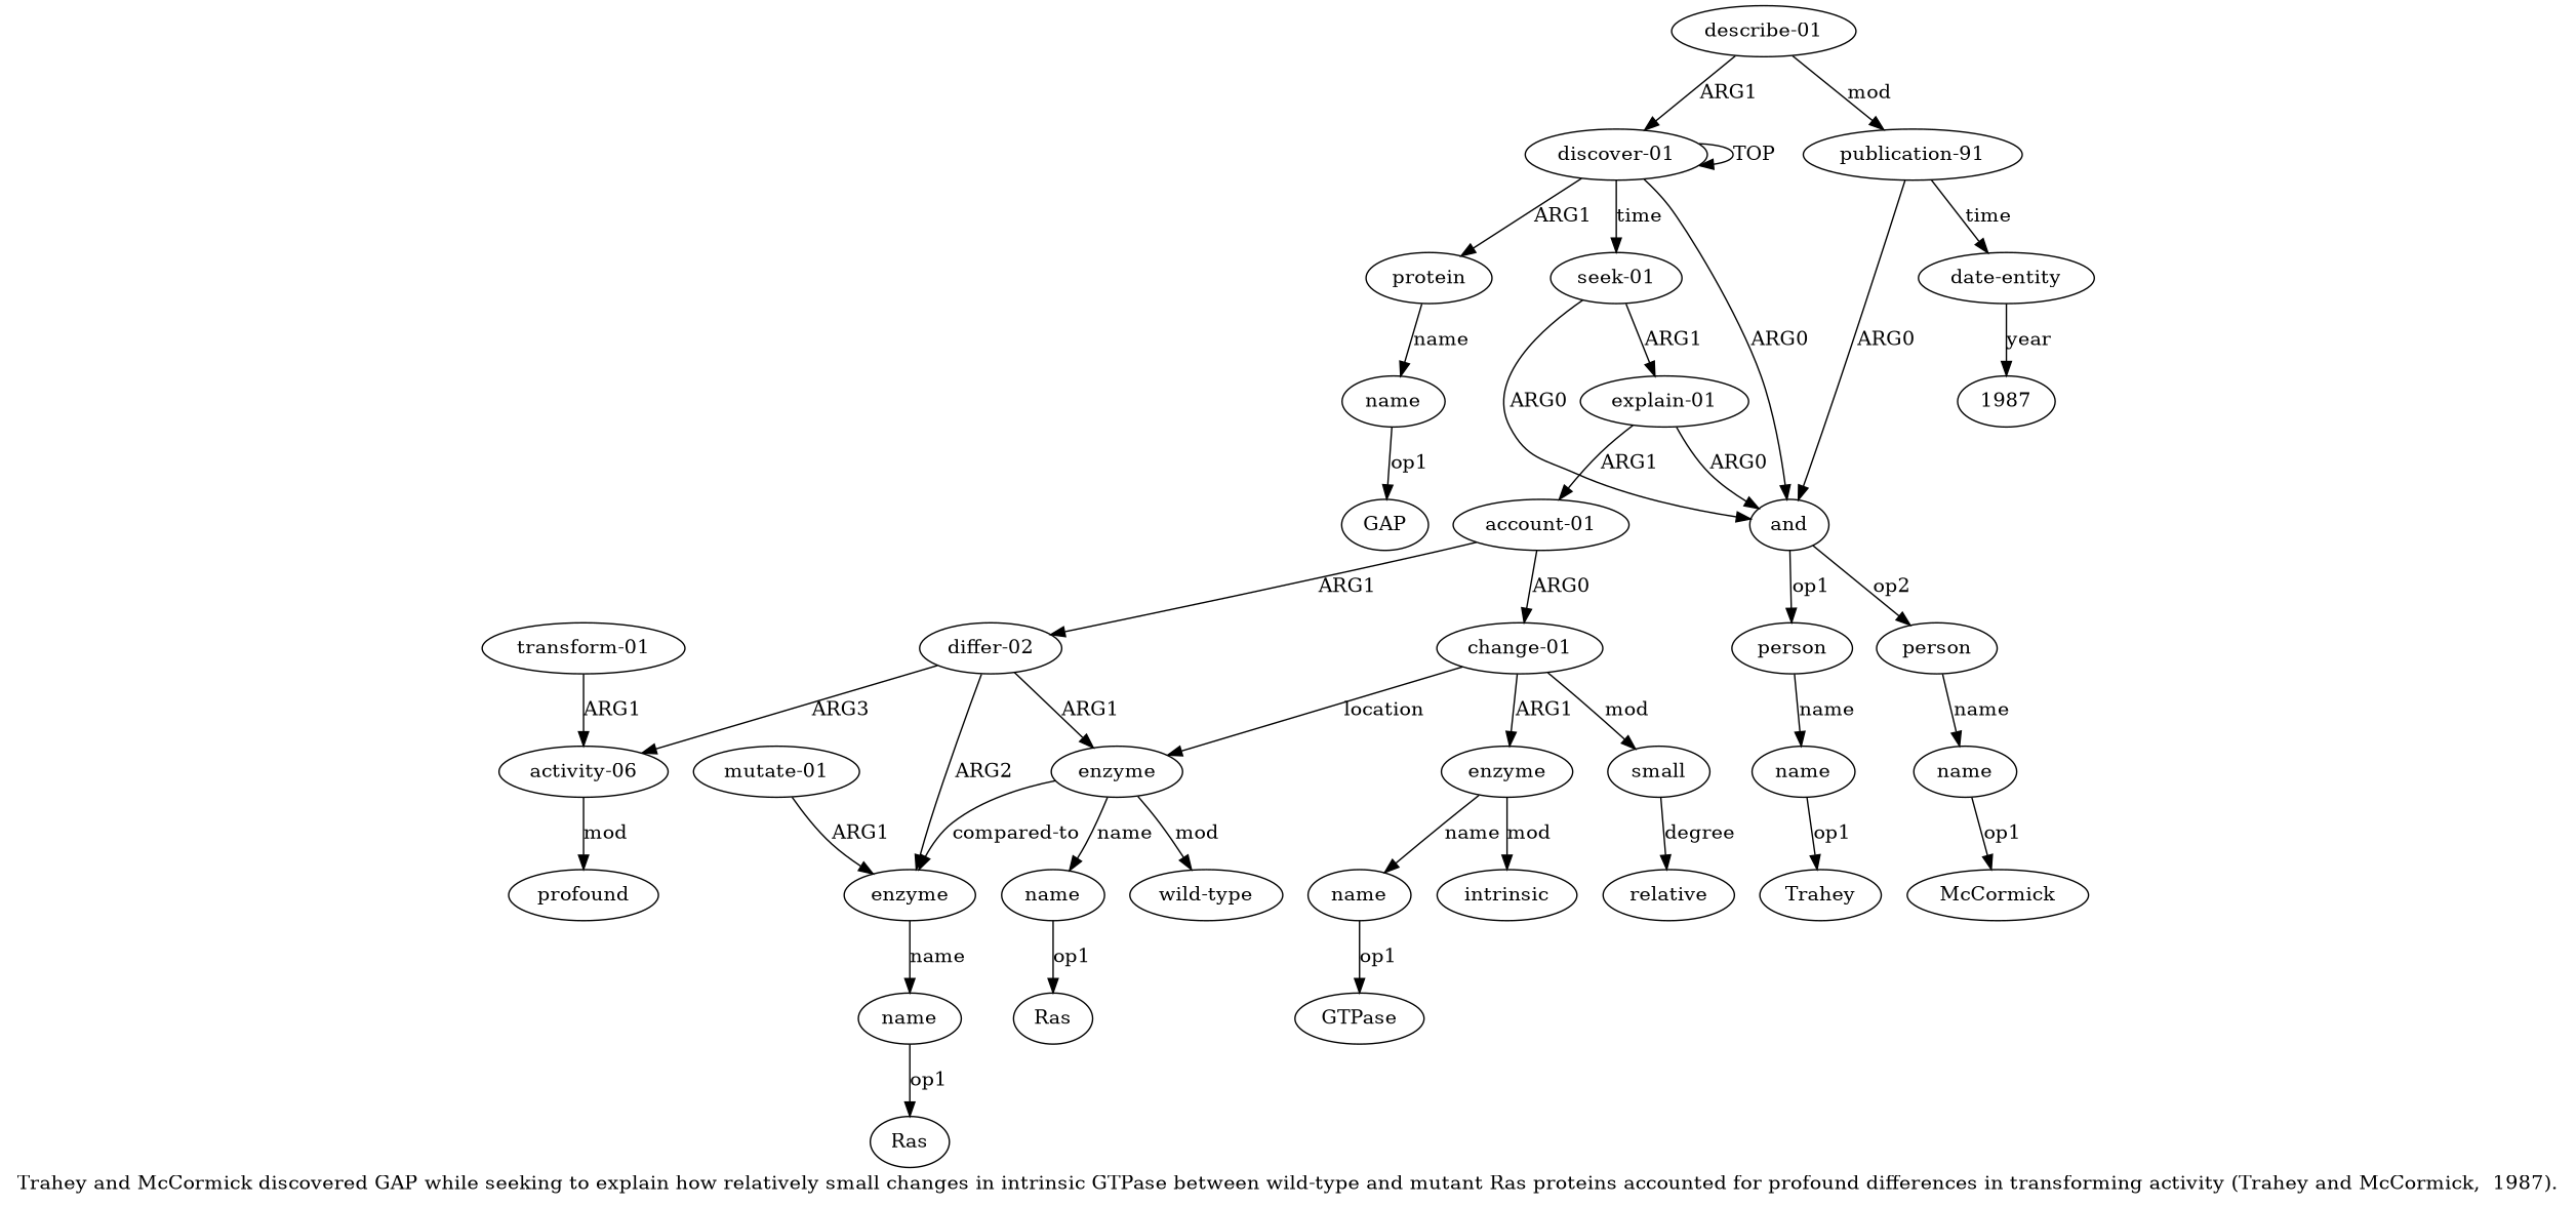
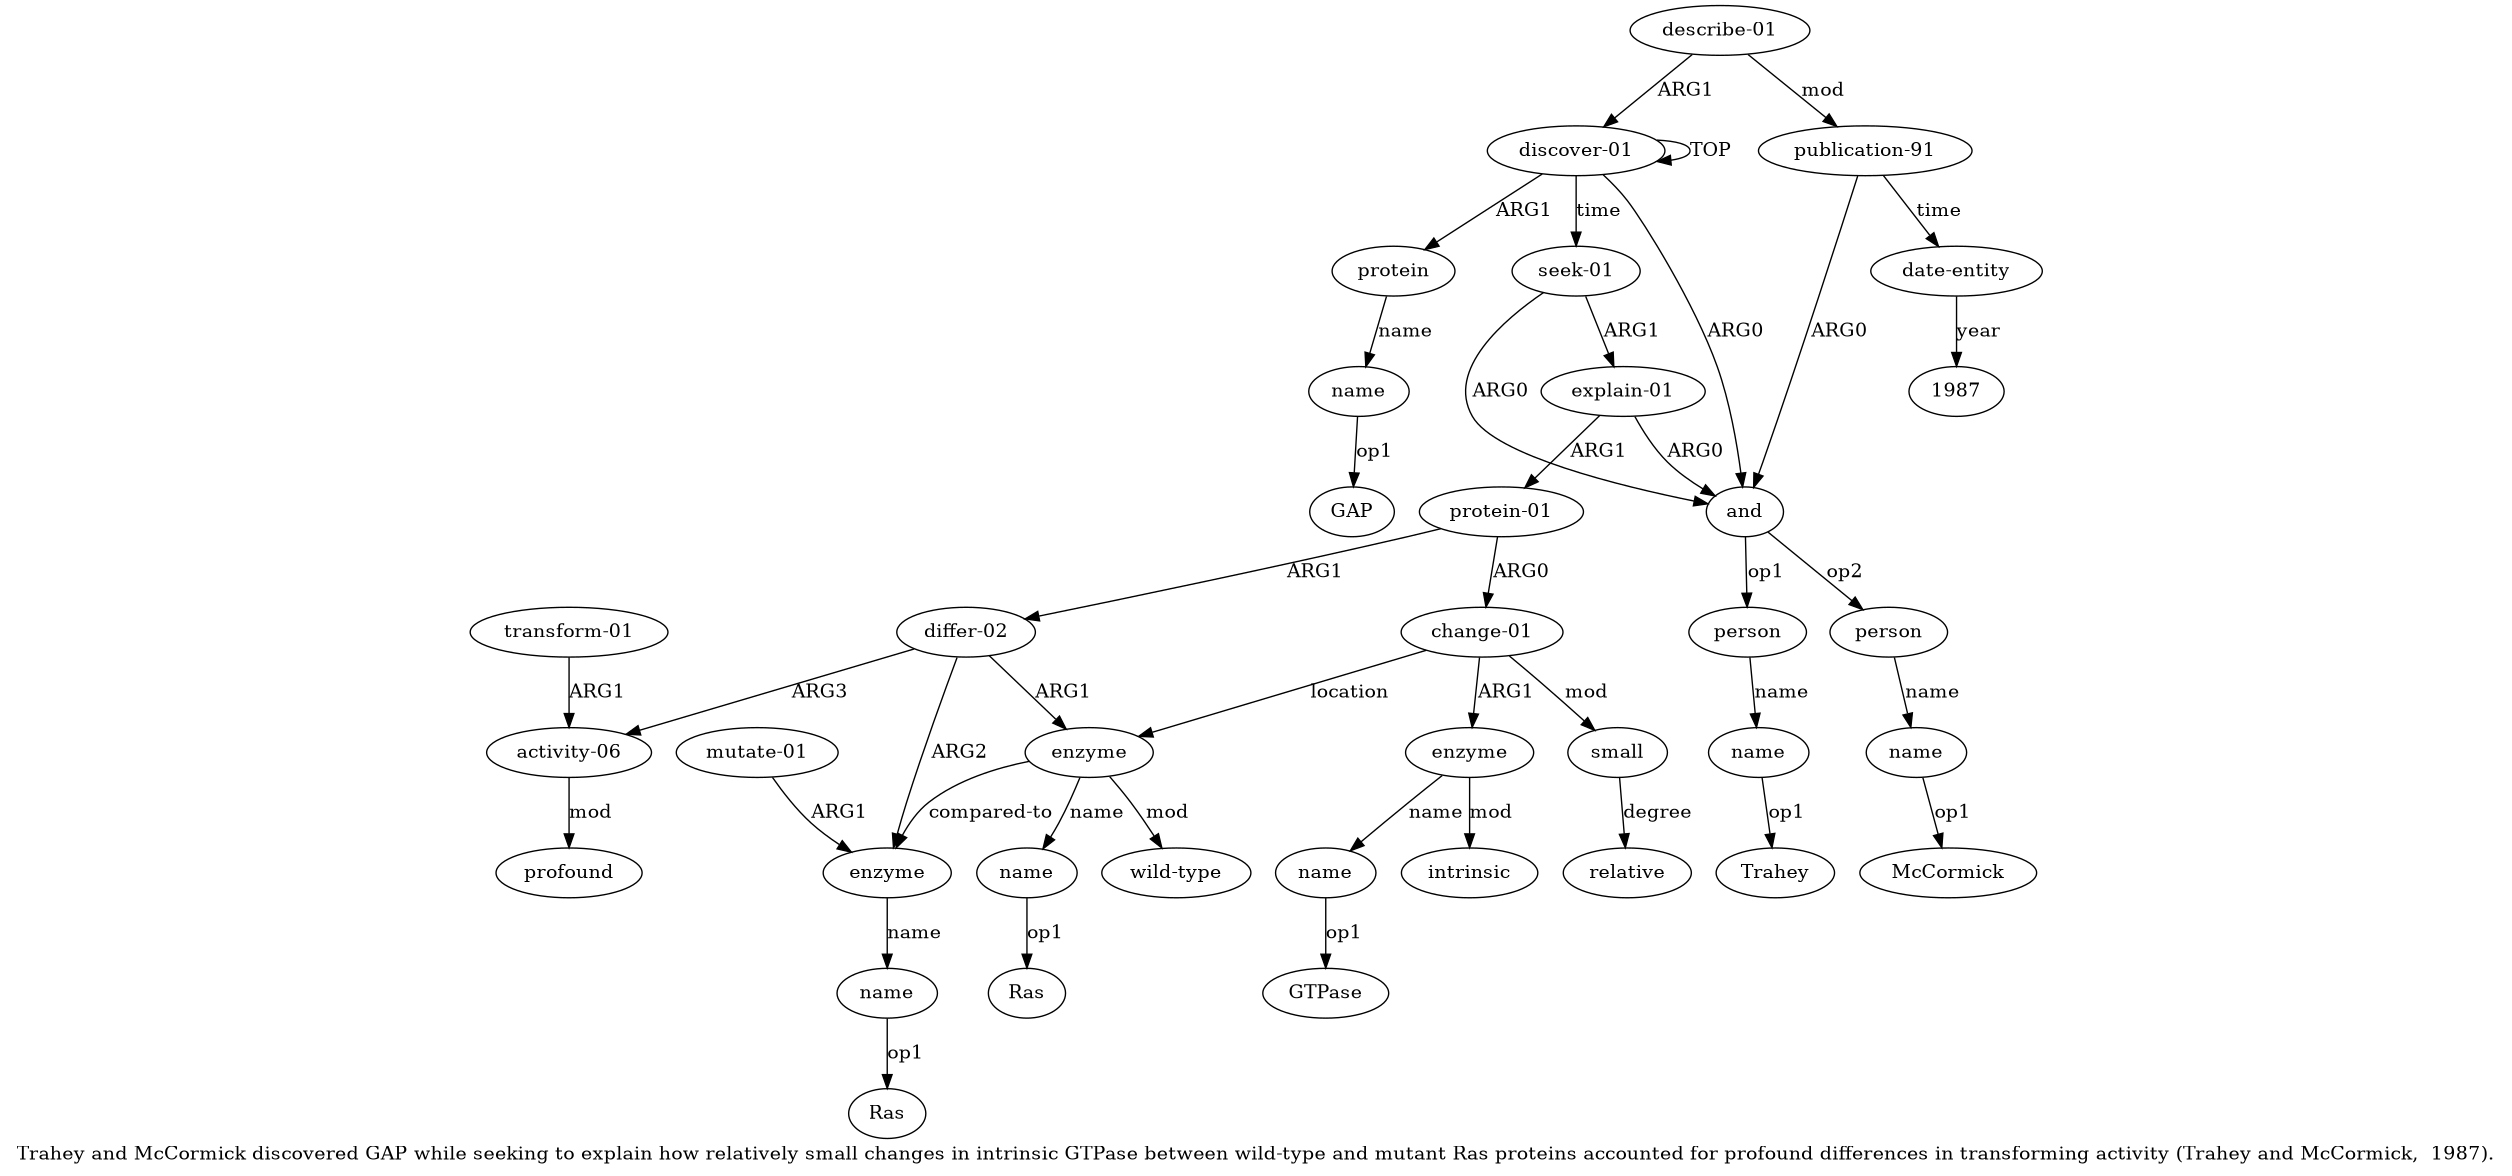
  digraph {
    label="Trahey and McCormick discovered GAP while seeking to explain how relatively small changes in intrinsic GTPase between wild-type and mutant Ras proteins accounted for profound differences in transforming activity (Trahey and McCormick,  1987)."
    node [color=black gold_ind=-1 gold_label=name test_ind=-1 test_label=name]
    edge [color=black gold_label=ARG1 test_label=ARG1]
    n1 [gold_ind=20 gold_label=enzyme label=enzyme test_ind=20 test_label=enzyme]
    n2 [gold_ind=21 label=name test_ind=21]
    n3 [gold_ind=22 gold_label="wild-type" label="wild-type" test_ind=22 test_label="wild-type"]
    n4 [gold_ind=23 gold_label=enzyme label=enzyme test_ind=23 test_label=enzyme]
    n5 [gold_label=Ras label=Ras test_label=Ras]
    n6 [gold_ind=24 label=name test_ind=24]
    n7 [gold_label=Ras label=Ras test_label=Ras]
    n8 [gold_ind=25 gold_label="mutate-01" label="mutate-01" test_ind=25 test_label="mutate-01"]
    n9 [gold_ind=26 gold_label="differ-02" label="differ-02" test_ind=26 test_label="differ-02"]
    n10 [gold_ind=27 gold_label="activity-06" label="activity-06" test_ind=27 test_label="activity-06"]
    n11 [gold_ind=29 gold_label=profound label=profound test_ind=29 test_label=profound]
    n12 [gold_ind=28 gold_label="transform-01" label="transform-01" test_ind=28 test_label="transform-01"]
    n13 [gold_label=1987 label=1987 test_label=1987]
    n14 [gold_label=Trahey label=Trahey test_label=Trahey]
    n15 [gold_label=GAP label=GAP test_label=GAP]
    n16 [gold_ind=15 gold_label=enzyme label=enzyme test_ind=15 test_label=enzyme]
    n17 [gold_ind=17 gold_label=intrinsic label=intrinsic test_ind=17 test_label=intrinsic]
    n18 [gold_ind=16 label=name test_ind=16]
    n19 [gold_label=GTPase label=GTPase test_label=GTPase]
    n20 [gold_ind=14 gold_label="change-01" label="change-01" test_ind=14 test_label="change-01"]
    n21 [gold_ind=18 gold_label=small label=small test_ind=18 test_label=small]
    n22 [gold_ind=19 gold_label=relative label=relative test_ind=19 test_label=relative]
    n23 [gold_ind=11 gold_label="seek-01" label="seek-01" test_ind=11 test_label="seek-01"]
    n24 [gold_ind=12 gold_label="explain-01" label="explain-01" test_ind=12 test_label="explain-01"]
    n25 [gold_ind=1 gold_label=and label=and test_ind=1 test_label=and]
-   n26 [gold_ind=13 gold_label="account-01" label="account-01" test_ind=13 test_label="account-01"]
+   n26 [gold_ind=13 gold_label="account-01" label="protein-01" test_ind=13 test_label="account-01"]
    n27 [gold_ind=2 gold_label=person label=person test_ind=2 test_label=person]
    n28 [gold_ind=4 gold_label=person label=person test_ind=4 test_label=person]
    n29 [gold_ind=3 label=name test_ind=3]
    n30 [gold_ind=5 label=name test_ind=5]
    n31 [gold_ind=10 gold_label="date-entity" label="date-entity" test_ind=10 test_label="date-entity"]
    n32 [gold_label=McCormick label=McCormick test_label=McCormick]
    n33 [gold_ind=0 gold_label="discover-01" label="discover-01" test_ind=0 test_label="discover-01"]
    n34 [gold_ind=6 gold_label=protein label=protein test_ind=6 test_label=protein]
    n35 [gold_ind=7 label=name test_ind=7]
    n36 [gold_ind=9 gold_label="publication-91" label="publication-91" test_ind=9 test_label="publication-91"]
    n37 [gold_ind=8 gold_label="describe-01" label="describe-01" test_ind=8 test_label="describe-01"]
    n1 -> n2 [gold_label=name label=name test_label=name]
    n1 -> n3 [gold_label=mod label=mod test_label=mod]
    n1 -> n4 [gold_label="compared-to" label="compared-to" test_label="compared-to"]
    n2 -> n5 [gold_label=op1 label=op1 test_label=op1]
    n4 -> n6 [gold_label=name label=name test_label=name]
    n6 -> n7 [gold_label=op1 label=op1 test_label=op1]
    n8 -> n4 [label=ARG1]
    n9 -> n1 [label=ARG1]
    n9 -> n4 [gold_label=ARG2 label=ARG2 test_label=ARG2]
    n9 -> n10 [gold_label=ARG3 label=ARG3 test_label=ARG3]
    n10 -> n11 [gold_label=mod label=mod test_label=mod]
    n12 -> n10 [label=ARG1]
    n16 -> n17 [gold_label=mod label=mod test_label=mod]
    n16 -> n18 [gold_label=name label=name test_label=name]
    n18 -> n19 [gold_label=op1 label=op1 test_label=op1]
    n20 -> n1 [gold_label=location label=location test_label=location]
    n20 -> n16 [label=ARG1]
    n20 -> n21 [gold_label=mod label=mod test_label=mod]
    n21 -> n22 [gold_label=degree label=degree test_label=degree]
    n23 -> n24 [label=ARG1]
    n23 -> n25 [gold_label=ARG0 label=ARG0 test_label=ARG0]
    n24 -> n25 [gold_label=ARG0 label=ARG0 test_label=ARG0]
    n24 -> n26 [label=ARG1]
    n25 -> n27 [gold_label=op1 label=op1 test_label=op1]
    n25 -> n28 [gold_label=op2 label=op2 test_label=op2]
    n26 -> n9 [label=ARG1]
    n26 -> n20 [gold_label=ARG0 label=ARG0 test_label=ARG0]
    n27 -> n29 [gold_label=name label=name test_label=name]
    n28 -> n30 [gold_label=name label=name test_label=name]
    n29 -> n14 [gold_label=op1 label=op1 test_label=op1]
    n30 -> n32 [gold_label=op1 label=op1 test_label=op1]
    n31 -> n13 [gold_label=year label=year test_label=year]
    n33 -> n23 [gold_label=time label=time test_label=time]
    n33 -> n25 [gold_label=ARG0 label=ARG0 test_label=ARG0]
    n33 -> n33 [gold_label=TOP label=TOP test_label=TOP]
    n33 -> n34 [label=ARG1]
    n34 -> n35 [gold_label=name label=name test_label=name]
    n35 -> n15 [gold_label=op1 label=op1 test_label=op1]
    n36 -> n25 [gold_label=ARG0 label=ARG0 test_label=ARG0]
    n36 -> n31 [gold_label=time label=time test_label=time]
    n37 -> n33 [label=ARG1]
    n37 -> n36 [gold_label=ARG0 label=mod test_label=ARG0]
  }
